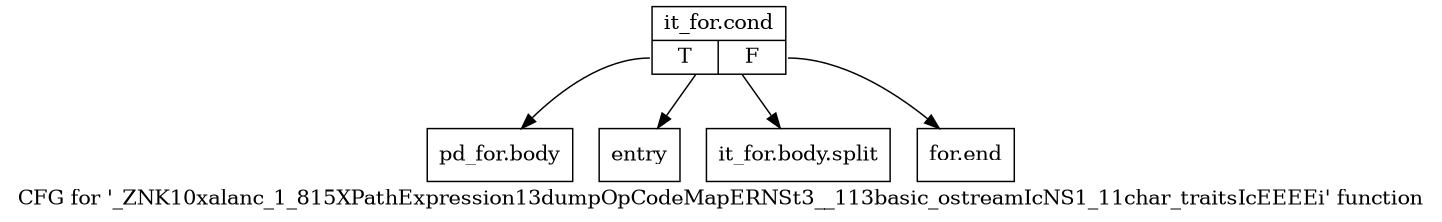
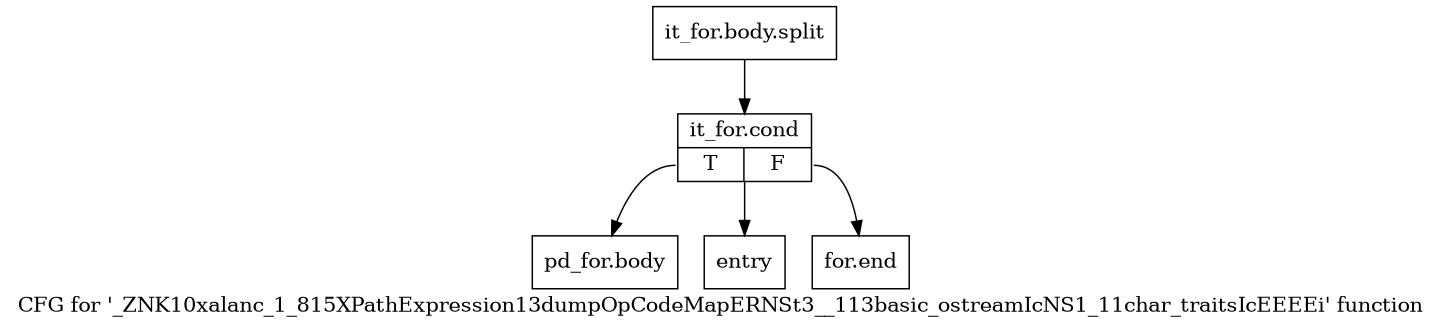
  digraph {
    label="CFG for '_ZNK10xalanc_1_815XPathExpression13dumpOpCodeMapERNSt3__113basic_ostreamIcNS1_11char_traitsIcEEEEi' function"
    node [shape=record]
    n1 [label="{entry}"]
    n2 [label="{it_for.cond|{<s0>T|<s1>F}}"]
    n3 [label="{pd_for.body}"]
    n4 [label="{for.end}"]
    n5 [label="{it_for.body.split}"]
    n2 -> n1
    n2 -> n3 [tailport=s0]
    n2 -> n4 [tailport=s1]
-   n2 -> n5
+   n5 -> n2
  }
